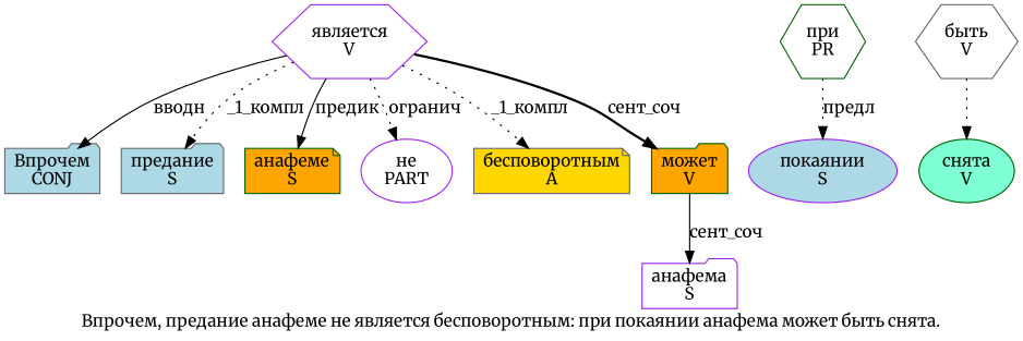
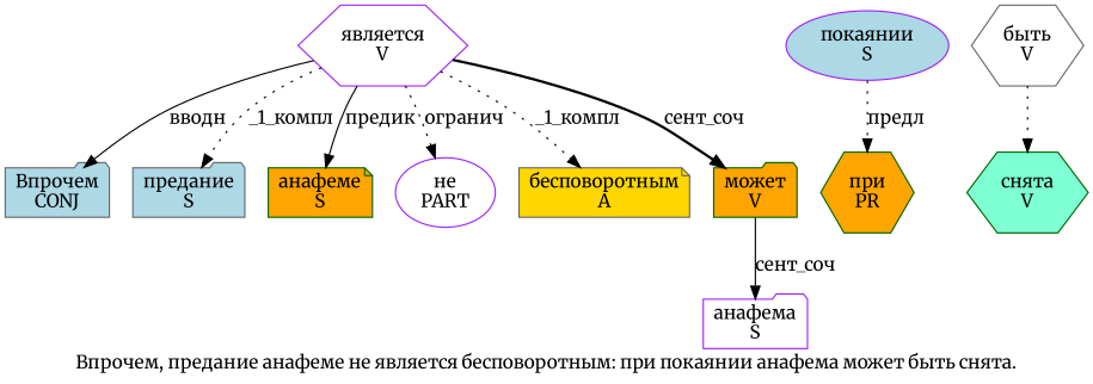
  digraph {
    fontname=Merriweather
    label="Впрочем, предание анафеме не является бесповоротным: при покаянии анафема может быть снята."
    node [color=gray40 fillcolor=white fontname=Merriweather penwidth=1 shape=folder style=filled]
    edge [fontname=Merriweather style=dotted]
    n1 [fillcolor=lightblue label="Впрочем\nCONJ"]
    n2 [fillcolor=lightblue label="предание\nS"]
    n3 [color=darkgreen fillcolor=orange label="анафеме\nS" shape=note]
    n4 [color=purple label="не\nPART" shape=ellipse]
    n5 [color=purple label="является\nV" shape=hexagon]
    n6 [fillcolor=gold label="бесповоротным\nA" shape=note]
    n7 [color=darkgreen fillcolor=orange label="может\nV"]
    n8 [color=purple label="анафема\nS"]
-   n9 [color=darkgreen label="при\nPR" shape=hexagon]
+   n9 [color=darkgreen fillcolor=orange label="при\nPR" shape=hexagon]
    n10 [color=purple fillcolor=lightblue label="покаянии\nS" shape=ellipse]
    n11 [label="быть\nV" shape=hexagon]
-   n12 [color=darkgreen fillcolor=aquamarine label="снята\nV" shape=ellipse]
+   n12 [color=darkgreen fillcolor=aquamarine label="снята\nV" shape=hexagon]
    n5 -> n1 [label="вводн" style=solid]
    n5 -> n2 [label="_1_компл"]
    n5 -> n3 [label="предик" style=solid]
    n5 -> n4 [label="огранич"]
    n5 -> n6 [label="_1_компл"]
    n5 -> n7 [label="сент_соч" style=bold]
    n7 -> n8 [label="сент_соч" style=solid]
-   n9 -> n10 [label="предл"]
+   n10 -> n9 [label="предл"]
    n11 -> n12
  }
